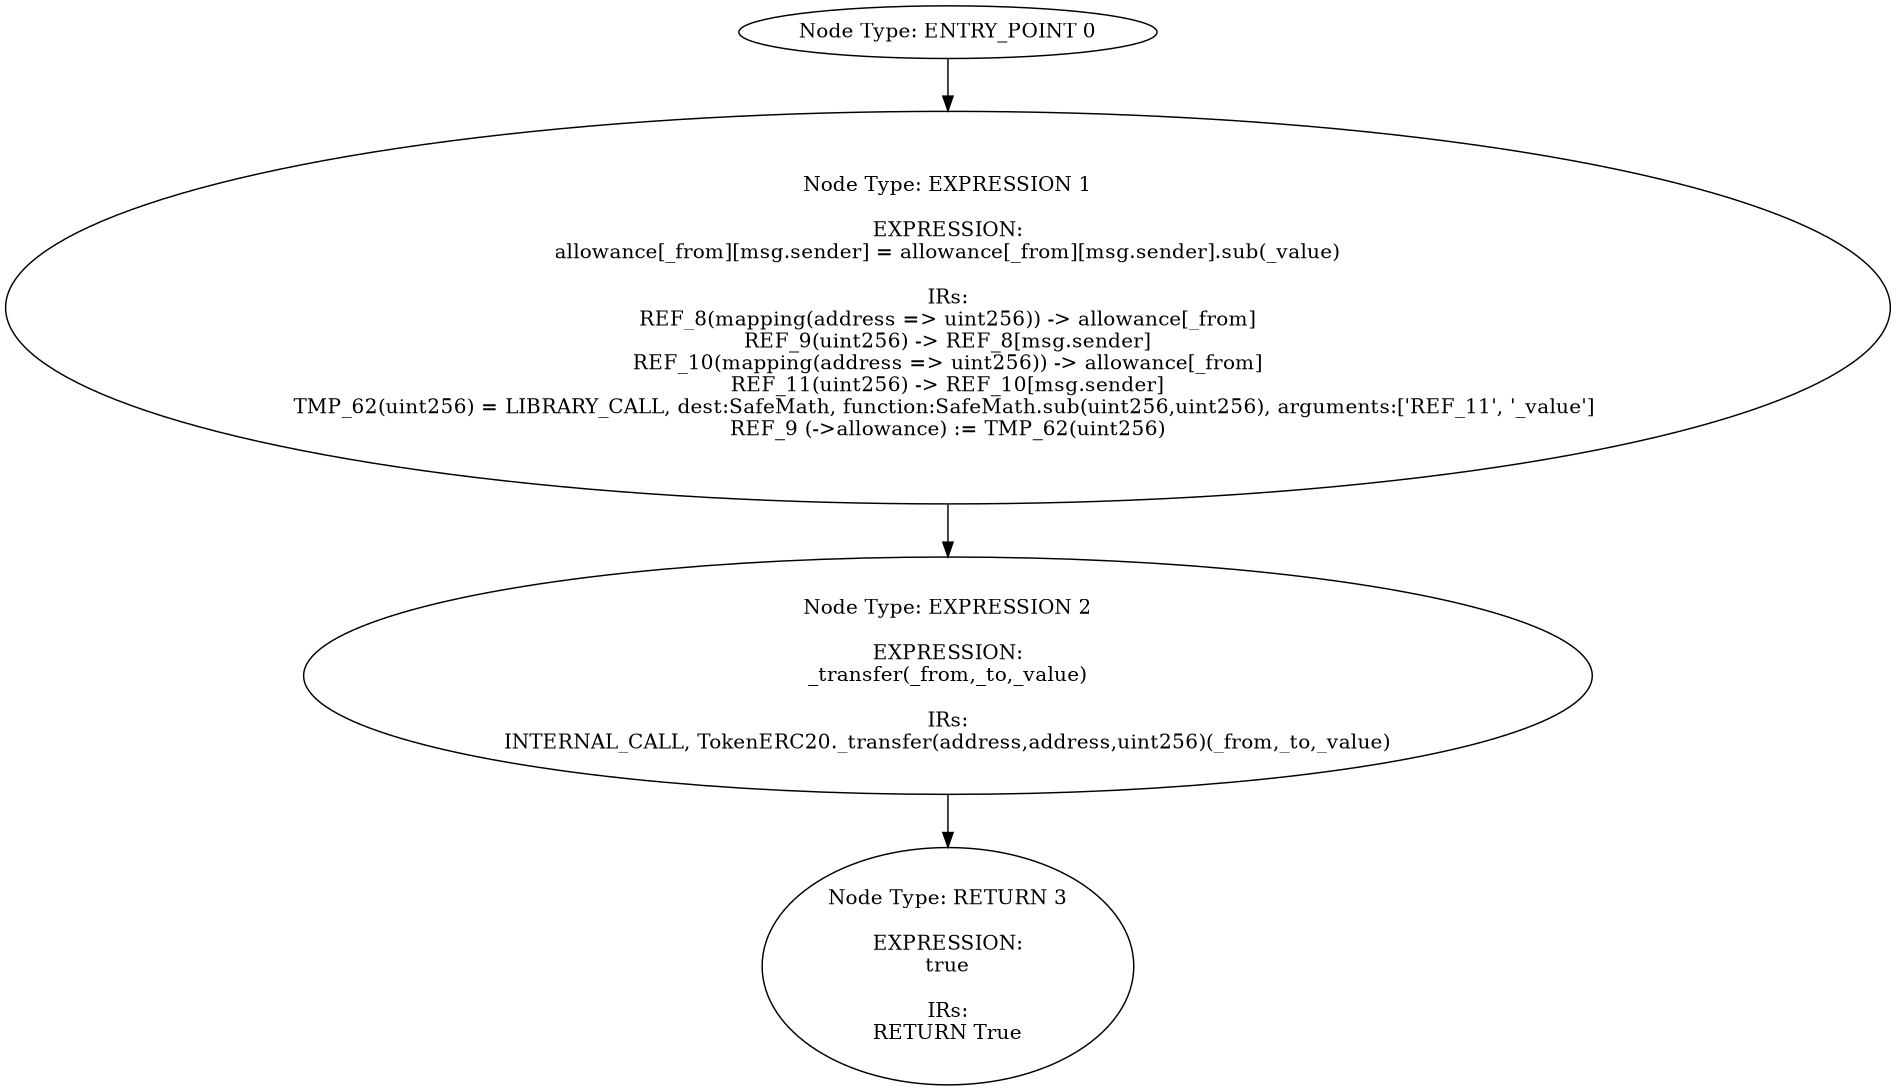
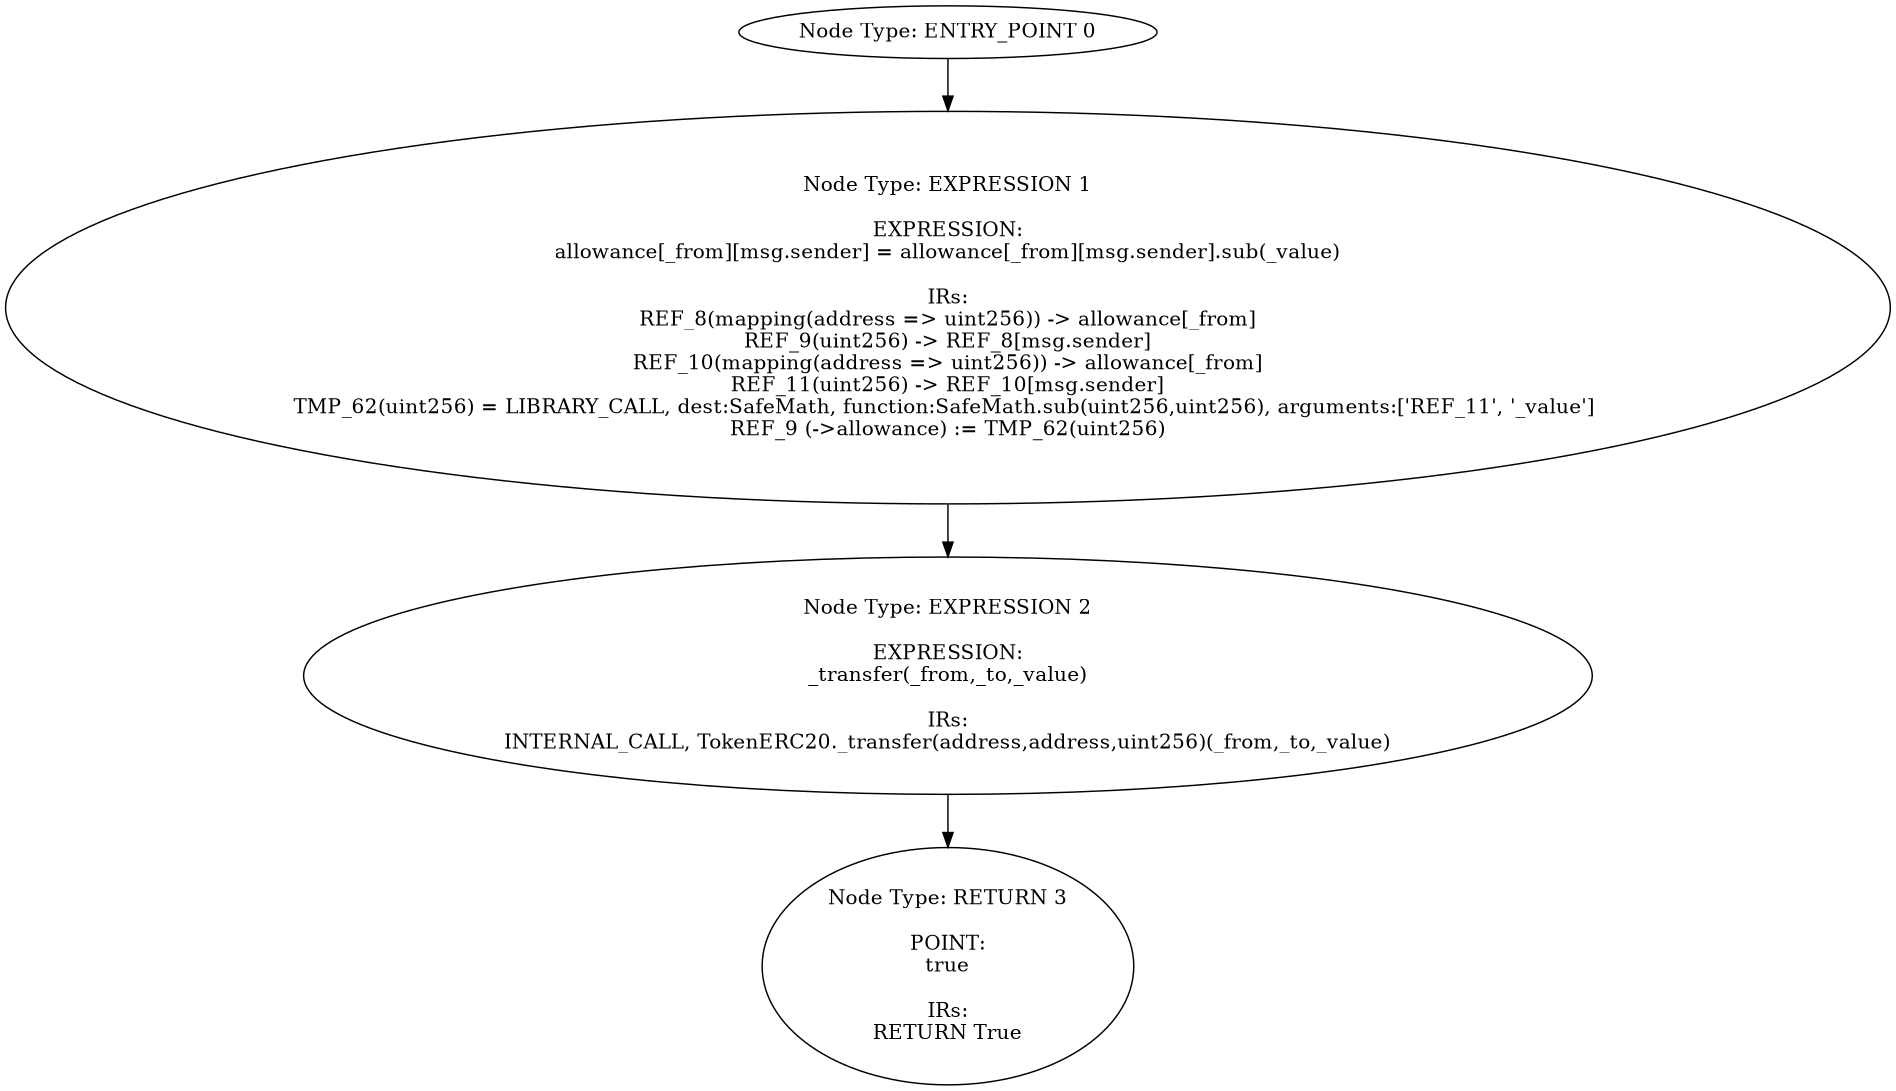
  digraph {
    n1 [label="Node Type: ENTRY_POINT 0\n"]
    n2 [label="Node Type: EXPRESSION 1\n\nEXPRESSION:\nallowance[_from][msg.sender] = allowance[_from][msg.sender].sub(_value)\n\nIRs:\nREF_8(mapping(address => uint256)) -> allowance[_from]\nREF_9(uint256) -> REF_8[msg.sender]\nREF_10(mapping(address => uint256)) -> allowance[_from]\nREF_11(uint256) -> REF_10[msg.sender]\nTMP_62(uint256) = LIBRARY_CALL, dest:SafeMath, function:SafeMath.sub(uint256,uint256), arguments:['REF_11', '_value'] \nREF_9 (->allowance) := TMP_62(uint256)"]
    n3 [label="Node Type: EXPRESSION 2\n\nEXPRESSION:\n_transfer(_from,_to,_value)\n\nIRs:\nINTERNAL_CALL, TokenERC20._transfer(address,address,uint256)(_from,_to,_value)"]
-   n4 [label="Node Type: RETURN 3\n\nEXPRESSION:\ntrue\n\nIRs:\nRETURN True"]
+   n4 [label="Node Type: RETURN 3\n\nPOINT:\ntrue\n\nIRs:\nRETURN True"]
    n1 -> n2
    n2 -> n3
    n3 -> n4
  }
